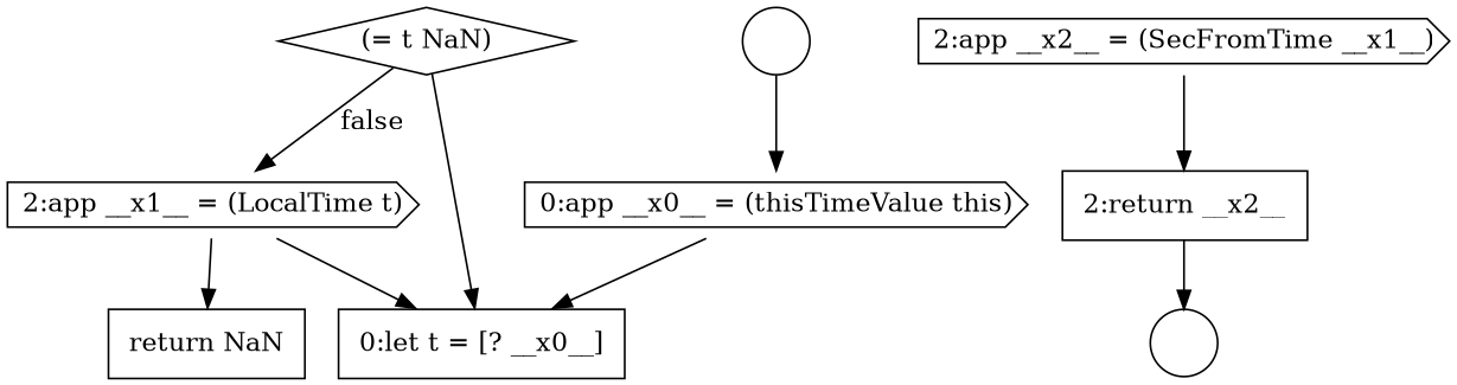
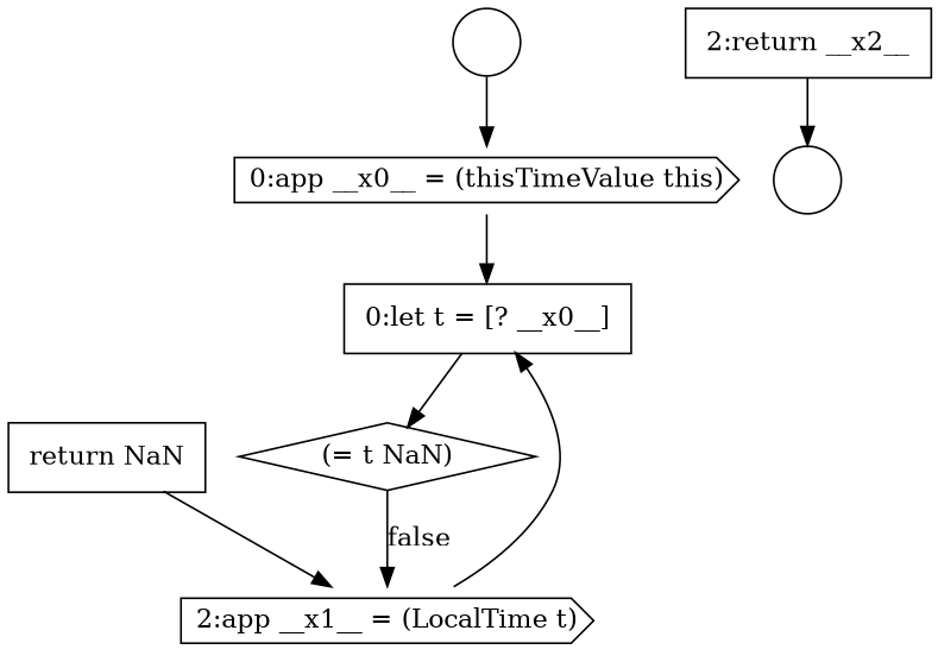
  digraph {
    node [color=black fillcolor=white shape=cds style=filled]
    edge [color=black]
    n1 [label=<<font color="black">0:app __x0__ = (thisTimeValue this)</font>>]
    n2 [label=<<font color="black">     <table border="0" cellborder="1" cellspacing="0" cellpadding="10">       <tr><td align="left">0:let t = [? __x0__]</td></tr>     </table>   </font>> margin=0 shape=none]
    n3 [label=<<font color="black">(= t NaN)</font>> shape=diamond]
-   n4 [label=<<font color="black">2:app __x2__ = (SecFromTime __x1__)</font>>]
    n5 [label=<<font color="black">     <table border="0" cellborder="1" cellspacing="0" cellpadding="10">       <tr><td align="left">2:return __x2__</td></tr>     </table>   </font>> margin=0 shape=none]
    n6 [label=" " shape=circle]
    n7 [label=<<font color="black">2:app __x1__ = (LocalTime t)</font>>]
    n8 [label=<<font color="black">     <table border="0" cellborder="1" cellspacing="0" cellpadding="10">       <tr><td align="left">return NaN</td></tr>     </table>   </font>> margin=0 shape=none]
    n9 [label=" " shape=circle]
    n1 -> n2
-   n3 -> n2
+   n2 -> n3
    n3 -> n7 [label=<<font color="black">false</font>>]
-   n4 -> n5
    n5 -> n6
    n7 -> n2
-   n7 -> n8
+   n8 -> n7
    n9 -> n1
  }
